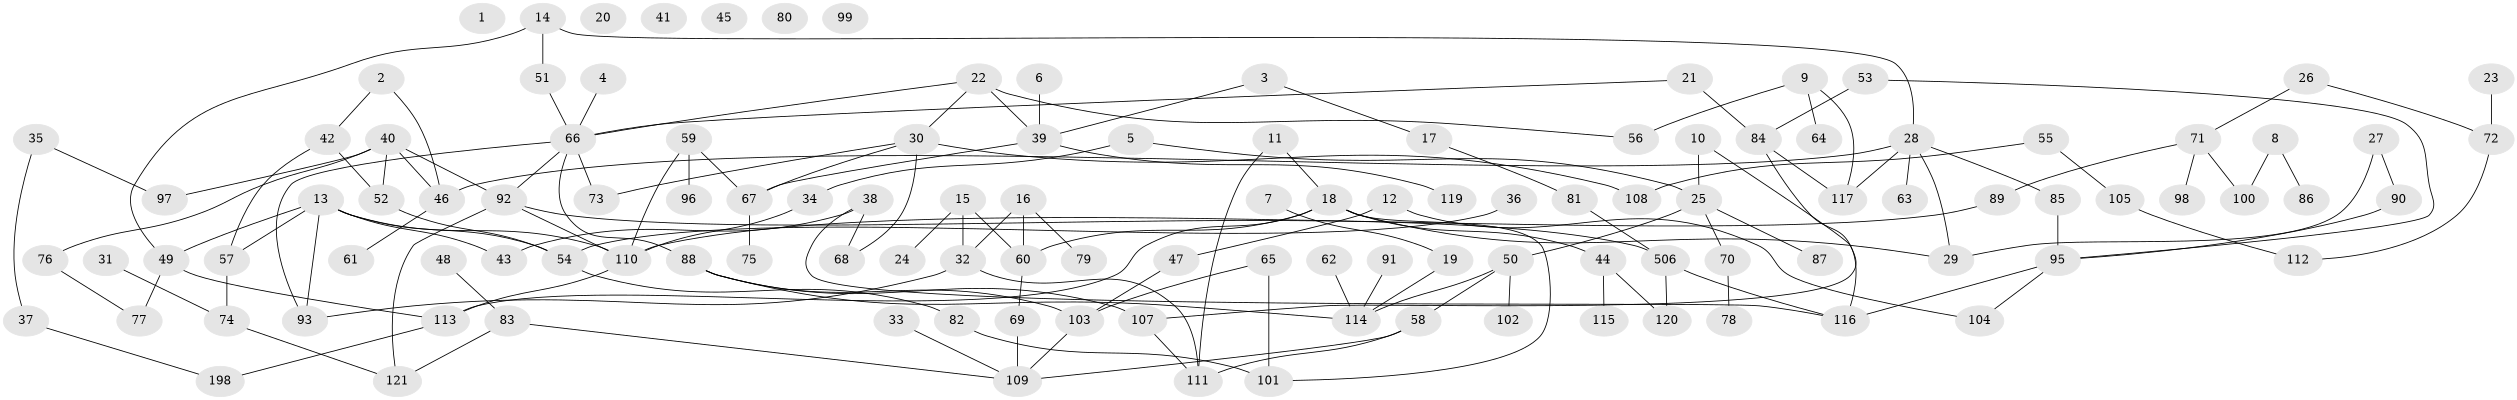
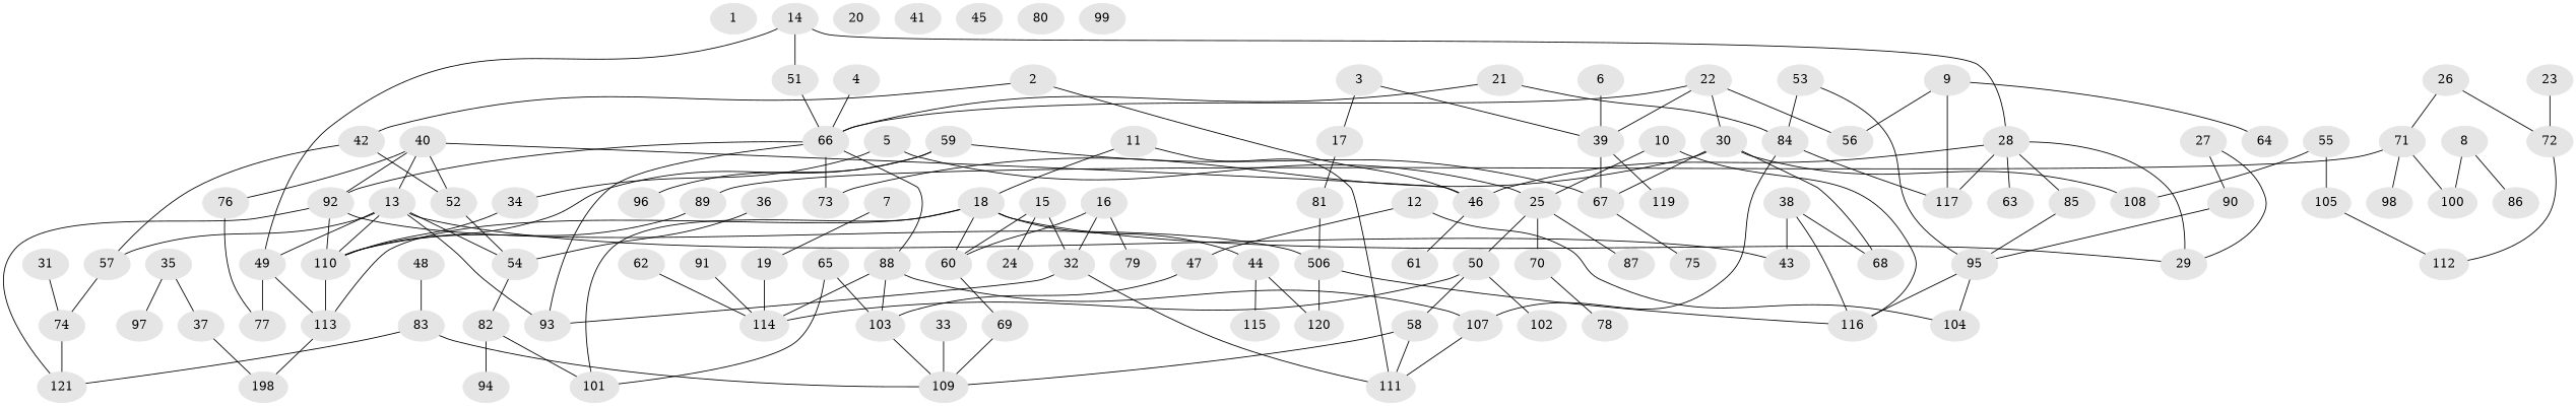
  graph {
    node [color=gray90 style=filled]
    1
    2
    42
    46
    57
    52
    61
    3
    17
    39
    81
    67
    119
    4
    66
    93
    73
    92
    88
    5
    25
    34
    50
    70
    87
    110
    6
    7
    19
    114
    8
    86
    100
    9
    56
    64
    117
    10
    116
    11
    18
    111
    60
    29
    44
    101
    113
    12
    47
    104
    103
    13
    43
    49
    54
    77
    82
    74
    14
    28
    51
    63
    85
    15
    24
    32
    69
    16
    79
    n70 [label=506]
    115
    120
    n73 [label=198]
    20
    21
    84
    107
    22
    30
    68
    108
    23
    72
    112
    58
    102
    78
    26
    71
    89
    98
    27
    90
    95
    75
    31
    121
    33
    109
    35
    37
    97
    36
    38
    40
    76
    41
    45
    48
    83
    53
+   94
    55
    105
    59
    96
    62
    65
    80
    91
    99
    2 -- 42
    2 -- 46
    42 -- 57
    42 -- 52
    46 -- 61
    57 -- 74
    52 -- 54
    3 -- 17
    3 -- 39
    17 -- 81
    39 -- 67
    39 -- 119
    81 -- n70
    67 -- 75
    4 -- 66
    66 -- 93
    66 -- 73
    66 -- 92
    66 -- 88
    92 -- 110
    92 -- n70
    92 -- 121
    88 -- 114
    88 -- 103
    88 -- 107
    5 -- 25
    5 -- 34
    25 -- 50
    25 -- 70
    25 -- 87
    34 -- 110
    50 -- 114
    50 -- 58
    50 -- 102
    70 -- 78
    110 -- 113
    6 -- 39
    7 -- 19
    19 -- 114
    8 -- 86
    8 -- 100
    9 -- 56
    9 -- 64
    9 -- 117
    10 -- 25
    10 -- 116
    11 -- 18
    11 -- 111
    18 -- 60
    18 -- 29
    18 -- 44
    18 -- 101
    18 -- 113
    60 -- 69
    44 -- 115
    44 -- 120
    113 -- n73
    12 -- 47
    12 -- 104
    47 -- 103
    103 -- 109
    13 -- 57
    13 -- 93
    13 -- 110
    13 -- 43
    13 -- 49
    13 -- 54
    49 -- 113
    49 -- 77
    54 -- 82
    82 -- 101
+   82 -- 94
    74 -- 121
    14 -- 49
    14 -- 28
    14 -- 51
    28 -- 46
    28 -- 117
    28 -- 29
    28 -- 63
    28 -- 85
    51 -- 66
    85 -- 95
    15 -- 60
    15 -- 24
    15 -- 32
    32 -- 93
    32 -- 111
    69 -- 109
    16 -- 60
    16 -- 32
    16 -- 79
    n70 -- 116
    n70 -- 120
    21 -- 66
    21 -- 84
    84 -- 117
    84 -- 107
    107 -- 111
    22 -- 39
    22 -- 66
    22 -- 56
    22 -- 30
    30 -- 67
    30 -- 73
    30 -- 68
    30 -- 108
    23 -- 72
    72 -- 112
    58 -- 111
    58 -- 109
    26 -- 72
    26 -- 71
    71 -- 100
    71 -- 89
    71 -- 98
    89 -- 110
    27 -- 29
    27 -- 90
    90 -- 95
    95 -- 116
    95 -- 104
    31 -- 74
    33 -- 109
    35 -- 37
    35 -- 97
    37 -- n73
    36 -- 54
    38 -- 116
    38 -- 43
    38 -- 68
    40 -- 46
    40 -- 52
    40 -- 92
-   40 -- 97
+   40 -- 13
    40 -- 76
    76 -- 77
    48 -- 83
    83 -- 121
    83 -- 109
    53 -- 84
    53 -- 95
    55 -- 108
    55 -- 105
    105 -- 112
    59 -- 67
    59 -- 110
    59 -- 96
    62 -- 114
    65 -- 101
    65 -- 103
    91 -- 114
  }
